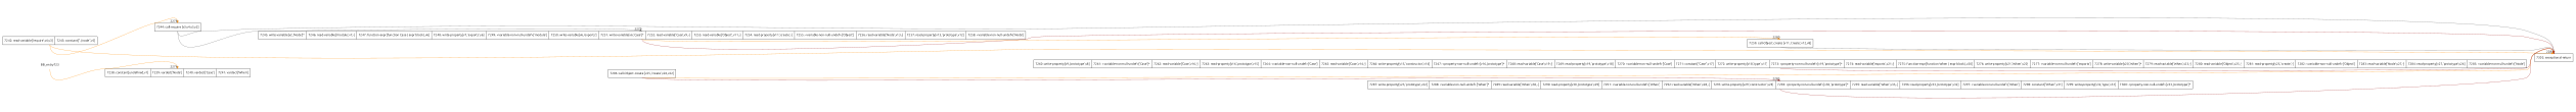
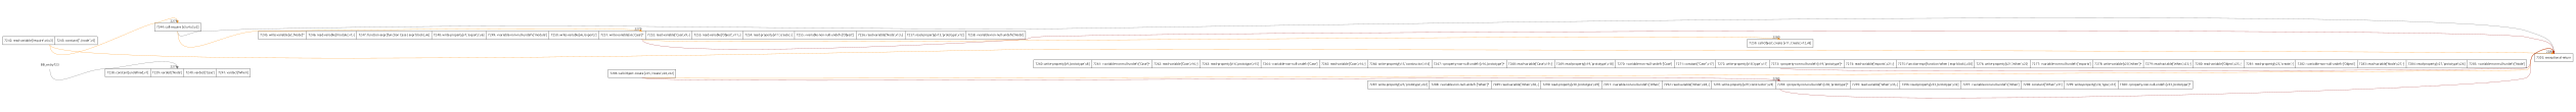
  digraph {
    fontname=Ubuntu
    rankdir=LR
    node [fontname=Ubuntu shape=record]
    edge [color=gray40 fontname=Ubuntu headport=n tailport=s]
    n1 [label=BB_entry723 shape=none]
    n2 [label="{7238: constant[undefined,v1]|7239: vardecl['Node']|7240: vardecl['Case']|7241: vardecl['When']}"]
    n3 [label="{7242: read-variable['require',v4,v3]|7243: constant[\"./node\",v5]}"]
    n4 [label="{7244: call-require [v3,v4,v5,v2]}"]
    n5 [label="{7302: exceptional-return}"]
    n6 [label="{7245: write-variable[v2,'Node']*|7246: read-variable['module',v7,-]|7247: function-expr[function Case ( expr block ),v6]|7248: write-property[v7,'exports',v6]|7249: \<variable-non-null-undef\>['module']|7250: write-variable[v6,'exports']|7251: write-variable[v6,'Case']*|7252: read-variable['Case',v9,-]|7253: read-variable['Object',v11,-]|7254: read-property[v11,'create',-]|7255: \<variable-non-null-undef\>['Object']|7256: read-variable['Node',v13,-]|7257: read-property[v13,'prototype',v12]|7258: \<variable-non-null-undef\>['Node']}"]
    n7 [label="{7259: call-Object.create [v11,'create',v12,v8]}"]
    n8 [label="{7260: write-property[v9,'prototype',v8]|7261: \<variable-non-null-undef\>['Case']*|7262: read-variable['Case',v16,-]|7263: read-property[v16,'prototype',v15]|7264: \<variable-non-null-undef\>['Case']|7265: read-variable['Case',v14,-]|7266: write-property[v15,'constructor',v14]|7267: \<property-non-null-undef\>[v16,'prototype']*|7268: read-variable['Case',v19,-]|7269: read-property[v19,'prototype',v18]|7270: \<variable-non-null-undef\>['Case']|7271: constant[\"Case\",v17]|7272: write-property[v18,'type',v17]|7273: \<property-non-null-undef\>[v19,'prototype']*|7274: read-variable['exports',v21,-]|7275: function-expr[function When ( expr block ),v20]|7276: write-property[v21,'When',v20]|7277: \<variable-non-null-undef\>['exports']|7278: write-variable[v20,'When']*|7279: read-variable['When',v23,-]|7280: read-variable['Object',v25,-]|7281: read-property[v25,'create',-]|7282: \<variable-non-null-undef\>['Object']|7283: read-variable['Node',v27,-]|7284: read-property[v27,'prototype',v26]|7285: \<variable-non-null-undef\>['Node']}"]
    n9 [label="{7286: call-Object.create [v25,'create',v26,v22]}"]
    n10 [label="{7287: write-property[v23,'prototype',v22]|7288: \<variable-non-null-undef\>['When']*|7289: read-variable['When',v30,-]|7290: read-property[v30,'prototype',v29]|7291: \<variable-non-null-undef\>['When']|7292: read-variable['When',v28,-]|7293: write-property[v29,'constructor',v28]|7294: \<property-non-null-undef\>[v30,'prototype']*|7295: read-variable['When',v33,-]|7296: read-property[v33,'prototype',v32]|7297: \<variable-non-null-undef\>['When']|7298: constant[\"When\",v31]|7299: write-property[v32,'type',v31]|7300: \<property-non-null-undef\>[v33,'prototype']*}"]
-   n1 -> n2 [color=darkorange headlabel="    2276"]
+   n1 -> n2 [headlabel="    2276"]
    n3 -> n4 [color=darkorange headlabel="      2278"]
    n3 -> n5 [color=darkorange headlabel="      2285"]
    n4 -> n5
-   n4 -> n6 [headlabel="      2279"]
+   n4 -> n6 [color=darkorange headlabel="      2279"]
    n6 -> n5 [color=brown]
    n6 -> n7 [color=darkorange headlabel="      2280"]
-   n7 -> n5
    n8 -> n5 [color=brown]
    n9 -> n5 [color=darkorange]
    n9 -> n10 [color=brown headlabel="      2283"]
    n10 -> n5 [color=brown]
  }
